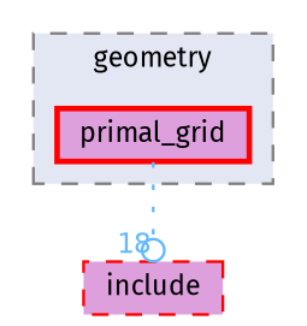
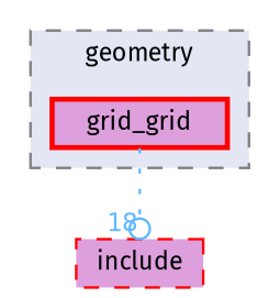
  digraph {
    compound=true
    fontname="Fira Sans"
    node [color=red fillcolor=plum fontname="Fira Sans" fontsize=10 shape=box]
-   n1 [height=0.2 label=primal_grid style="filled,bold" width=0.4]
+   n1 [height=0.2 label=grid_grid style="filled,bold" width=0.4]
    n2 [height=0.2 label=include style="filled,dashed" width=0.4]
    subgraph cluster_1 {
      bgcolor="#e3e7f4"
      fontsize=10
      label=geometry
      pencolor=grey50
      style="filled,dashed"
      n1
    }
    n1 -> n2 [color=steelblue1 fontcolor=steelblue1 fontname="Fira Sans" fontsize=10 headlabel=18 labeldistance=1.5 labelfontname=Helvetica labelfontsize=10 style=dotted arrowhead=odot]
  }
